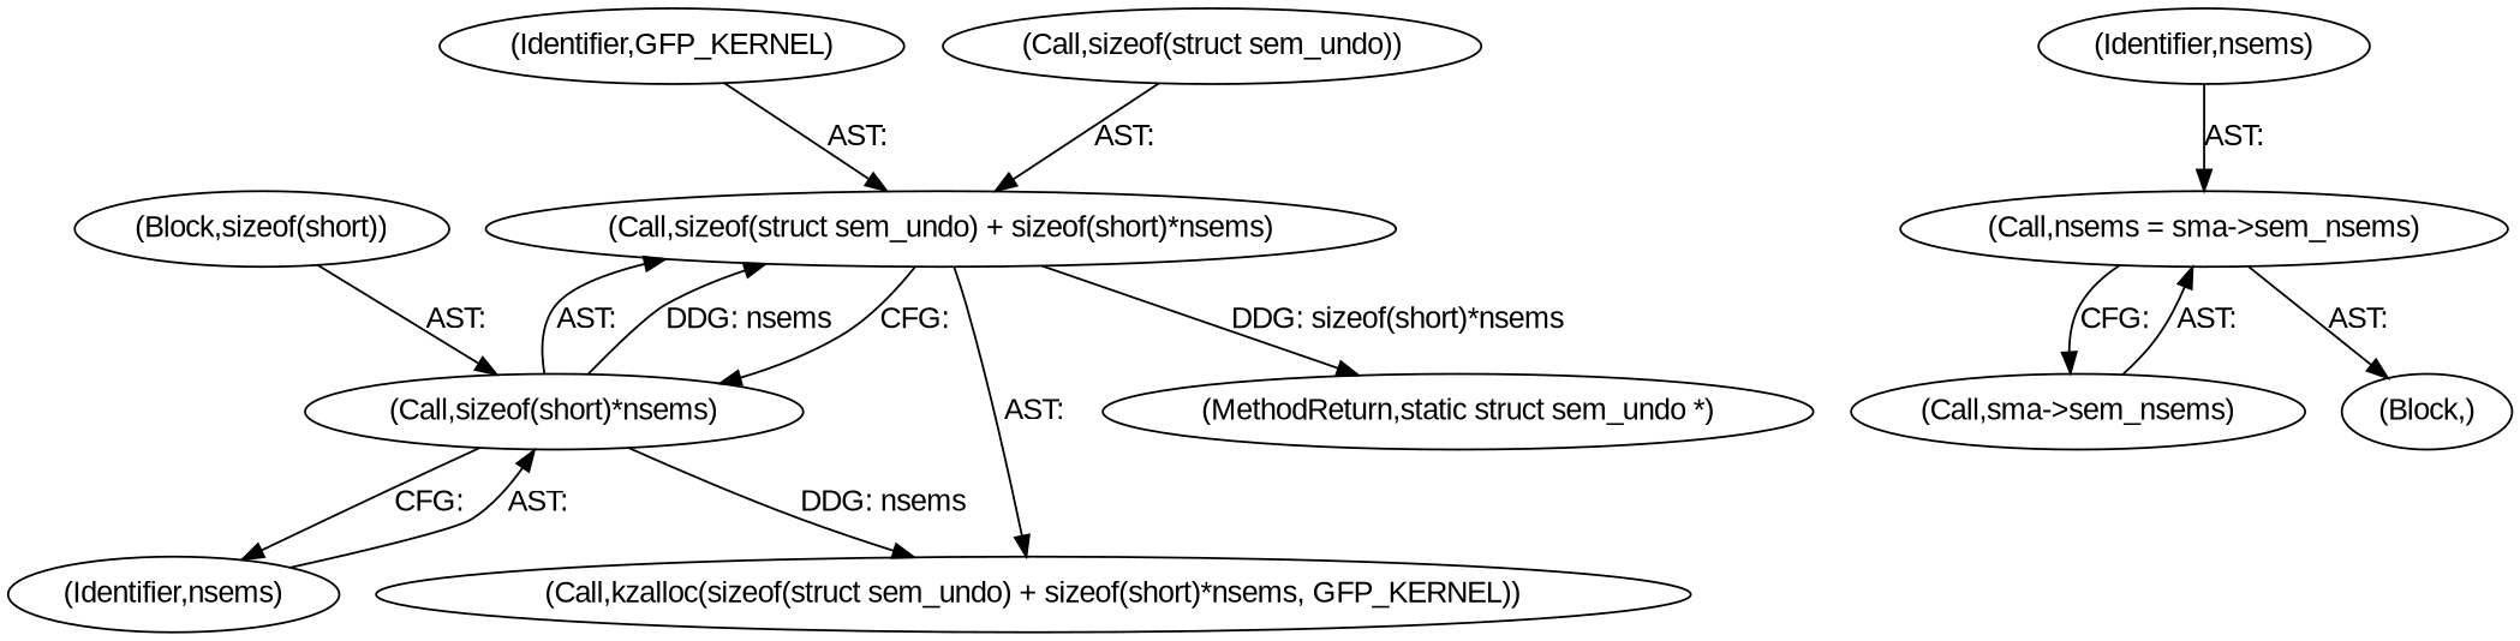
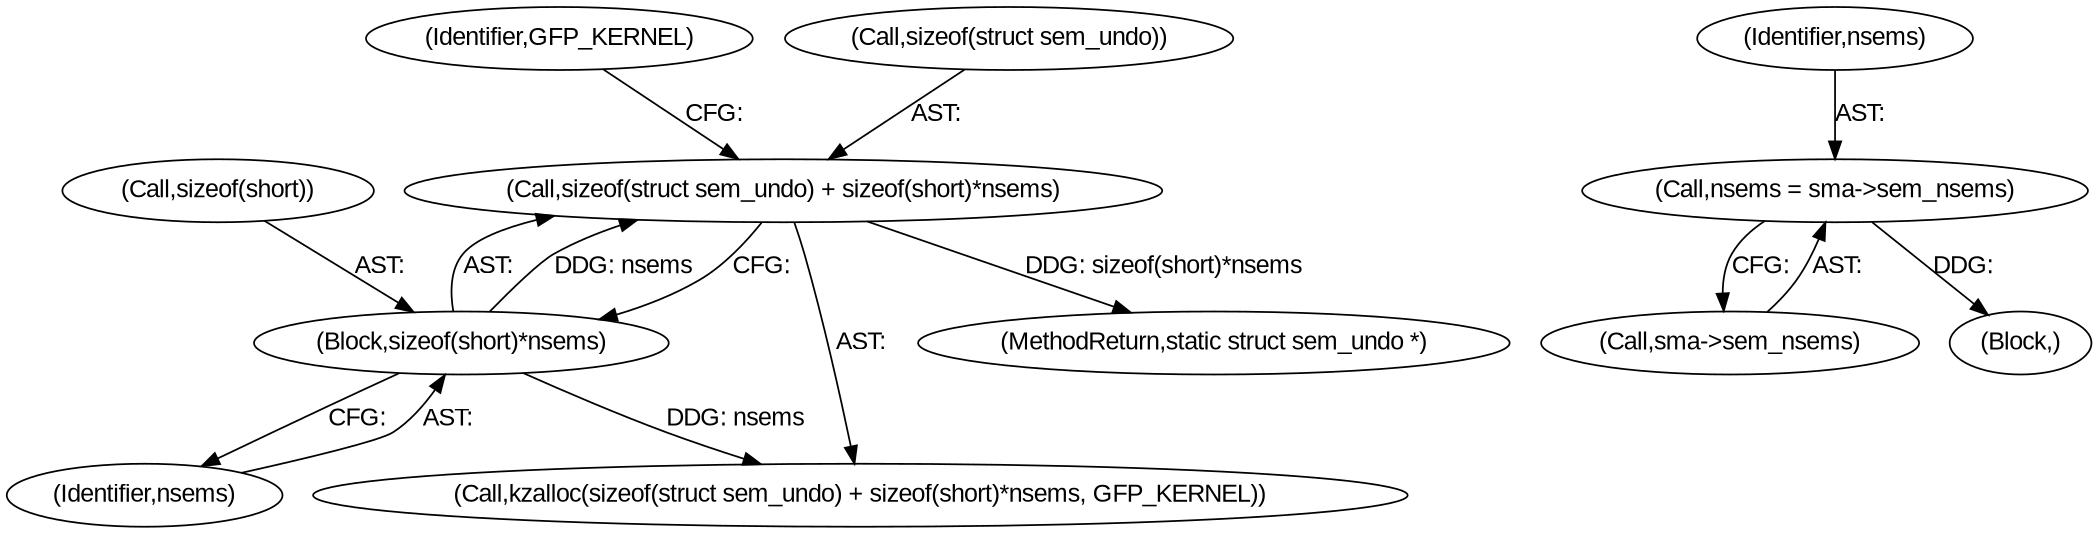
  digraph {
    fontname="Liberation Sans"
    node [fontname="Liberation Sans"]
    edge [fontname="Liberation Sans"]
    n1 [label="(Call,sizeof(struct sem_undo) + sizeof(short)*nsems)"]
-   n2 [label="(Call,sizeof(short)*nsems)"]
+   n2 [label="(Block,sizeof(short)*nsems)"]
    n3 [label="(Call,kzalloc(sizeof(struct sem_undo) + sizeof(short)*nsems, GFP_KERNEL))"]
    n4 [label="(MethodReturn,static struct sem_undo *)"]
    n5 [label="(Identifier,nsems)"]
    n6 [label="(Call,nsems = sma->sem_nsems)"]
    n7 [label="(Call,sma->sem_nsems)"]
    n8 [label="(Block,)"]
-   n9 [label="(Block,sizeof(short))"]
+   n9 [label="(Call,sizeof(short))"]
    n10 [label="(Identifier,GFP_KERNEL)"]
    n11 [label="(Call,sizeof(struct sem_undo))"]
    n12 [label="(Identifier,nsems)"]
    n1 -> n2 [label="CFG: "]
    n1 -> n3 [label="AST: "]
    n1 -> n4 [label="DDG: sizeof(short)*nsems"]
    n2 -> n1 [label="AST: "]
    n2 -> n1 [label="DDG: nsems"]
    n2 -> n3 [label="DDG: nsems"]
    n2 -> n5 [label="CFG: "]
    n5 -> n2 [label="AST: "]
    n6 -> n7 [label="CFG: "]
-   n6 -> n8 [label="AST: "]
+   n6 -> n8 [label="DDG: "]
    n7 -> n6 [label="AST: "]
    n9 -> n2 [label="AST: "]
-   n10 -> n1 [label="AST: "]
+   n10 -> n1 [label="CFG: "]
    n11 -> n1 [label="AST: "]
    n12 -> n6 [label="AST: "]
  }
